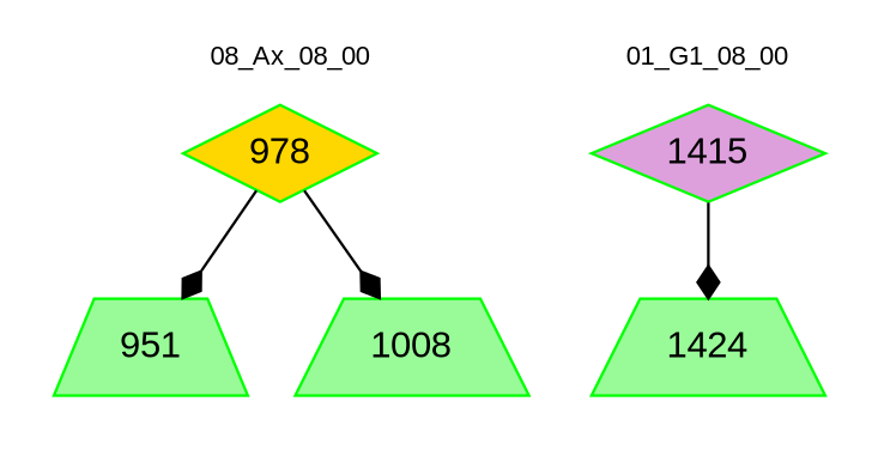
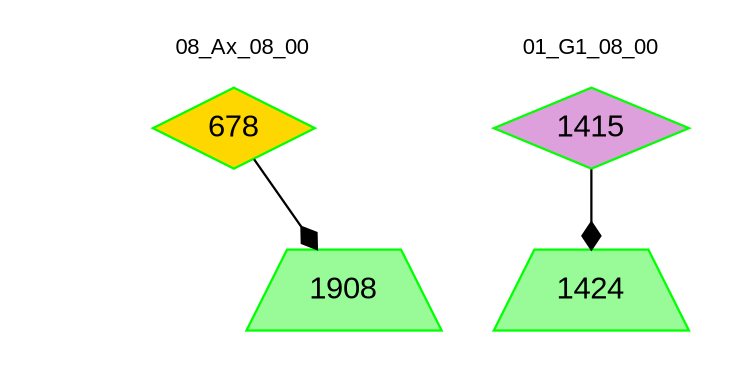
  digraph {
    fontname="Liberation Sans"
    node [color=green fillcolor=palegreen fontname="Liberation Sans" shape=trapezium style=filled]
    edge [arrowhead=diamond color=black fontname="Liberation Sans"]
-   n1 [fillcolor=gold label=978 shape=diamond]
-   n2 [label=951]
-   n3 [label=1008]
+   n1 [fillcolor=gold label=678 shape=diamond]
+   n3 [label=1908]
    n4 [fillcolor=plum label=1415 shape=diamond]
    n5 [label=1424]
    subgraph cluster_1 {
      color=white
      fontsize=10
      label="08_Ax_08_00"
      n1
-     n2
      n3
    }
    subgraph cluster_2 {
      color=white
      fontsize=10
      label="01_G1_08_00"
      n4
      n5
    }
-   n1 -> n2
    n1 -> n3
    n4 -> n5
  }
